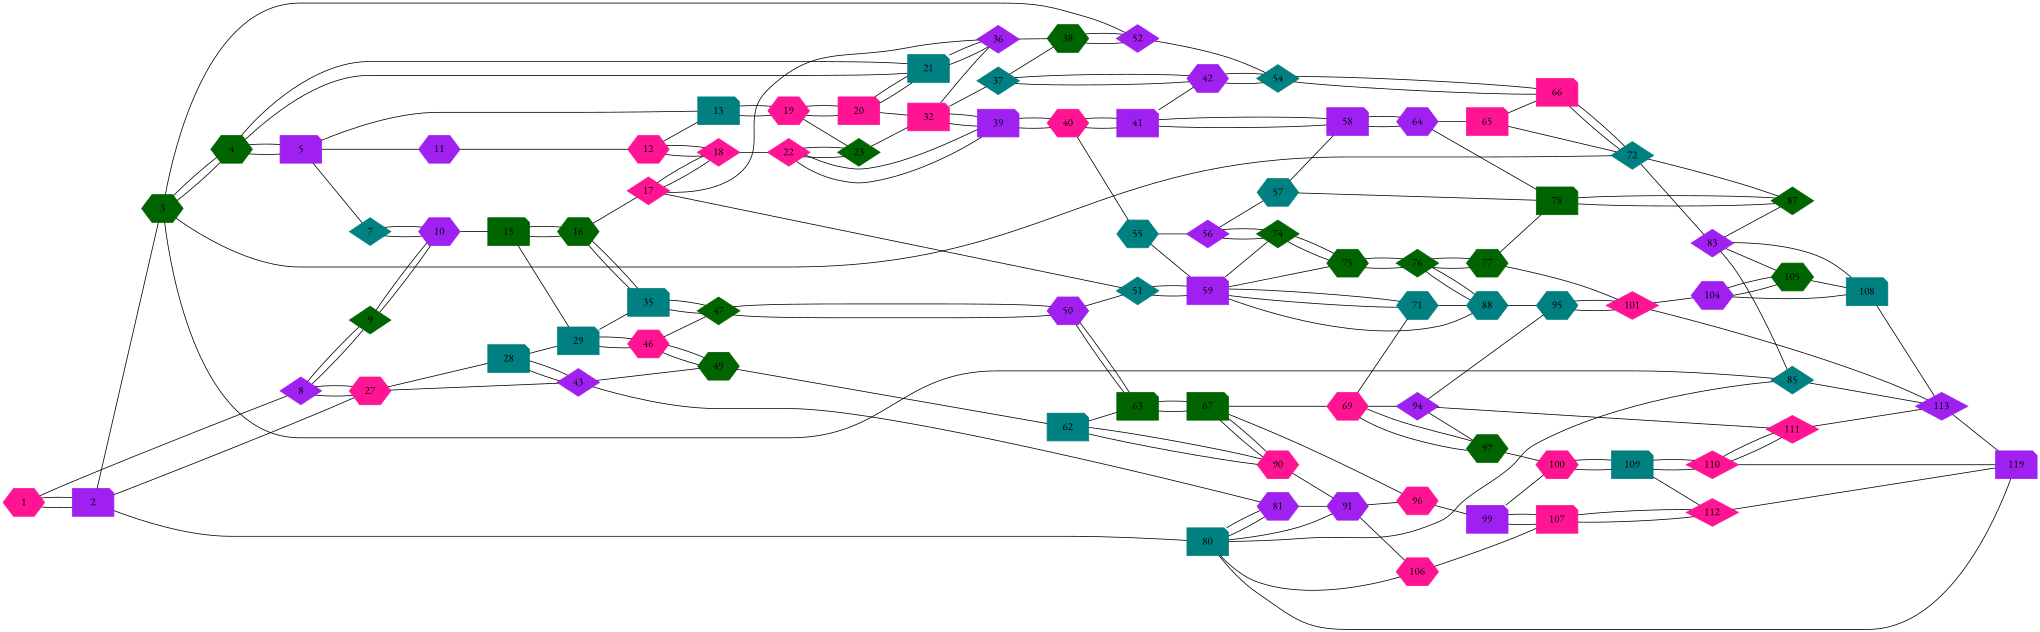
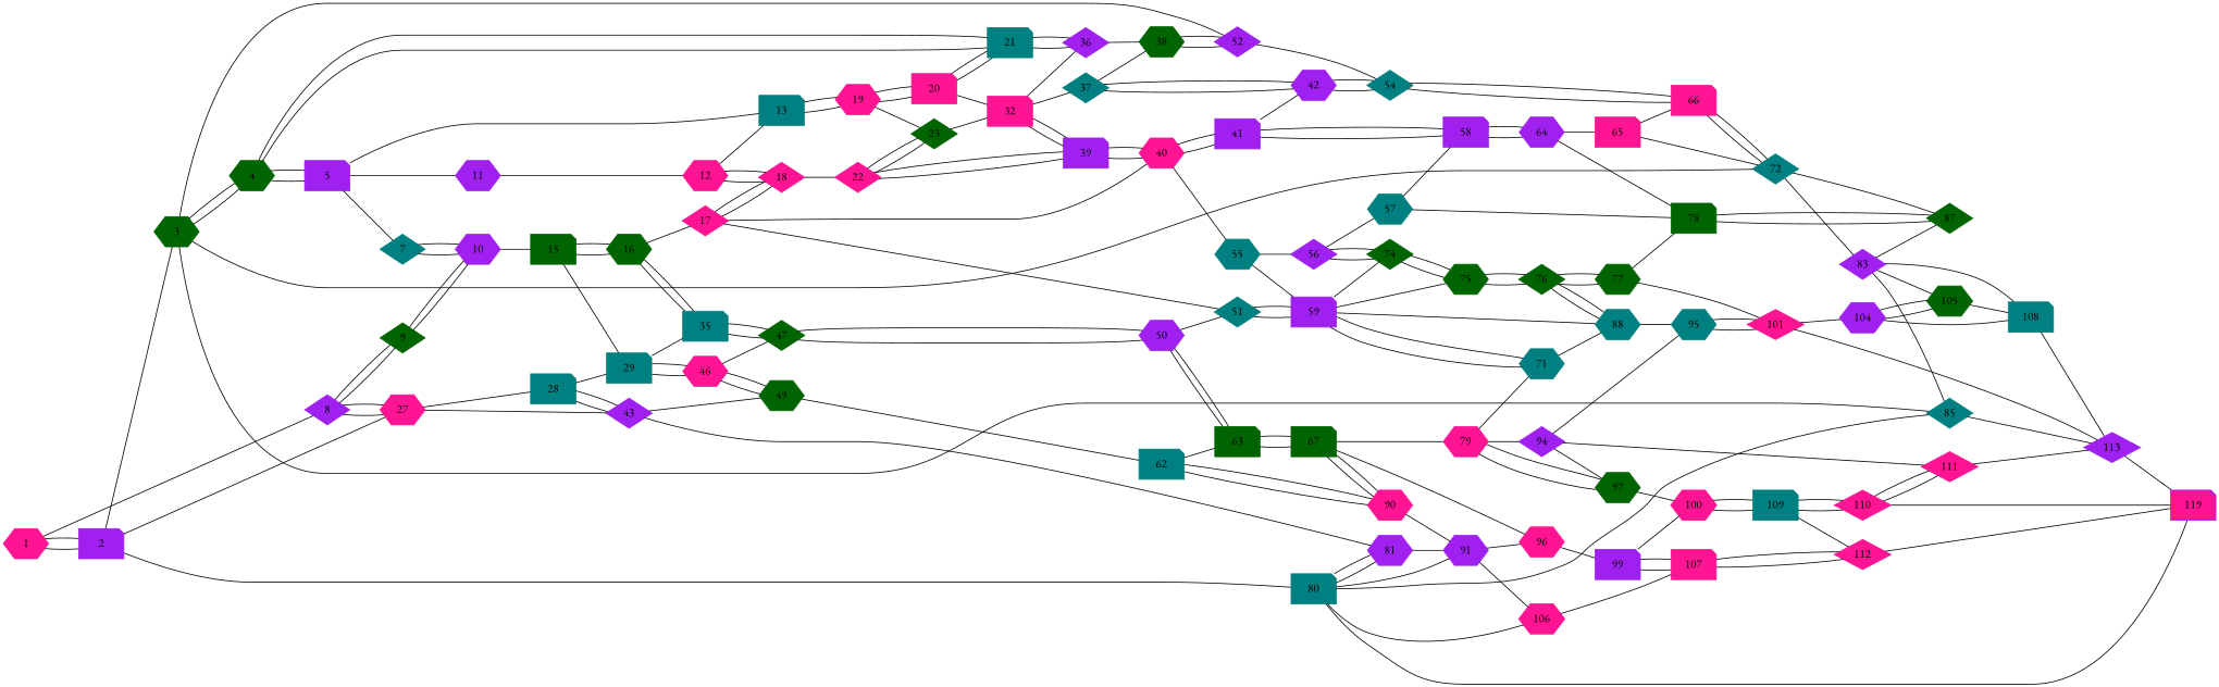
  graph {
    fontname="EB Garamond"
    rankdir=LR
    node [color=purple fontname="EB Garamond" shape=hexagon style=filled]
    edge [fontname="EB Garamond"]
    1 [color=deeppink]
    2 [shape=note]
    8 [shape=diamond]
    3 [color=darkgreen super="+53"]
    27 [color=deeppink super="+31"]
    80 [color=teal shape=note super="+117"]
    9 [color=darkgreen shape=diamond]
    4 [color=darkgreen]
    52 [shape=diamond]
    72 [color=teal shape=diamond super="+86+73"]
    85 [color=teal shape=diamond]
    28 [color=teal shape=note]
    43 [shape=diamond super="+48"]
    81
    91 [super="+92"]
    106 [color=deeppink]
-   119 [shape=note super="+124+120"]
+   119 [shape=note super="+124+120" fillcolor=deeppink]
    5 [shape=note super="+6"]
    21 [color=teal shape=note]
    54 [color=teal shape=diamond]
    83 [shape=diamond super="+103+84"]
    87 [color=darkgreen shape=diamond]
    113 [shape=diamond super="+114"]
    7 [color=teal shape=diamond]
    11
    13 [color=teal shape=note]
    36 [shape=diamond]
    10 [super="+14"]
    12 [color=deeppink]
    19 [color=deeppink super="+24"]
    15 [color=darkgreen shape=note super="+26"]
    16 [color=darkgreen]
    29 [color=teal shape=note super="+30"]
    18 [color=deeppink shape=diamond]
    22 [color=deeppink shape=diamond]
    20 [color=deeppink shape=note super="+25"]
    23 [color=darkgreen shape=diamond]
    17 [color=deeppink shape=diamond super="+44"]
    35 [color=teal shape=note]
    46 [color=deeppink]
    40 [color=deeppink super="+45"]
    51 [color=teal shape=diamond]
    47 [color=darkgreen shape=diamond]
    41 [shape=note]
    55 [color=teal]
    59 [shape=note super="+60"]
    39 [shape=note]
    32 [color=deeppink shape=note super="+33"]
    37 [color=teal shape=diamond]
    38 [color=darkgreen]
    49 [color=darkgreen]
    42
    50
    58 [shape=note]
    56 [shape=diamond]
    64
    66 [color=deeppink shape=note]
    62 [color=teal shape=note]
    63 [color=darkgreen shape=note]
    90 [color=deeppink]
    67 [color=darkgreen shape=note super="+68"]
    74 [color=darkgreen shape=diamond]
    71 [color=teal]
    75 [color=darkgreen]
    88 [color=teal super="+89"]
    57 [color=teal]
    78 [color=darkgreen shape=note super="+79"]
    65 [color=deeppink shape=note]
    76 [color=darkgreen shape=diamond]
    95 [color=teal]
-   69 [color=deeppink super="+70"]
+   69 [color=deeppink super="+70" label=79]
    96 [color=deeppink]
    94 [shape=diamond super="+98"]
    97 [color=darkgreen]
    99 [shape=note]
    111 [color=deeppink shape=diamond]
    100 [color=deeppink]
    105 [color=darkgreen]
    108 [color=teal shape=note super="+116"]
    77 [color=darkgreen]
    101 [color=deeppink shape=diamond super="+102"]
    104
    107 [color=deeppink shape=note]
    109 [color=teal shape=note]
    112 [color=deeppink shape=diamond]
    110 [color=deeppink shape=diamond]
    1 -- 2
    1 -- 2
    1 -- 8
    2 -- 3
    2 -- 27
    2 -- 80
    8 -- 27
    8 -- 27
    8 -- 9
    8 -- 9
    3 -- 4
    3 -- 4
    3 -- 52
    3 -- 72
    3 -- 85
    27 -- 28
    27 -- 43
    80 -- 85
    80 -- 81
    80 -- 81
    80 -- 91
    80 -- 106
    80 -- 119
    9 -- 10
    9 -- 10
    4 -- 5
    4 -- 5
    4 -- 21
    4 -- 21
    52 -- 54
    72 -- 83
    72 -- 87
    85 -- 113
    28 -- 43
    28 -- 43
    28 -- 29
    43 -- 81
    43 -- 49
    81 -- 91
    91 -- 106
    91 -- 96
    106 -- 107
    5 -- 7
    5 -- 11
    5 -- 13
    21 -- 36
    21 -- 36
    54 -- 66
    54 -- 66
    83 -- 85
    83 -- 87
    83 -- 105
    83 -- 108
    113 -- 119 [weight=2]
    7 -- 10
    7 -- 10
    11 -- 12
    13 -- 19
    13 -- 19
    36 -- 38
    10 -- 15
    12 -- 13
    12 -- 18
    12 -- 18
    19 -- 20 [weight=2]
    19 -- 20
    19 -- 23
    15 -- 16
    15 -- 16
    15 -- 29
    16 -- 17
    16 -- 35
    16 -- 35
    29 -- 35
    29 -- 46
    29 -- 46
    18 -- 22
    22 -- 23
    22 -- 23
    22 -- 39
    22 -- 39
    20 -- 21
    20 -- 21
    20 -- 32
    23 -- 32
    17 -- 18
    17 -- 18
-   17 -- 36
+   17 -- 40
    17 -- 51
    35 -- 47
    35 -- 47
    46 -- 47
    46 -- 49
    46 -- 49
    40 -- 41
    40 -- 41
    40 -- 55
    51 -- 59
    51 -- 59
    47 -- 50
    47 -- 50
    41 -- 42
    41 -- 58
    41 -- 58
    55 -- 59
    55 -- 56
    59 -- 74
    59 -- 71
    59 -- 71
    59 -- 75
    59 -- 88
    39 -- 40
    39 -- 40
    32 -- 36
    32 -- 39
    32 -- 39
    32 -- 37
    37 -- 38
    37 -- 42
    37 -- 42
    38 -- 52
    38 -- 52
    49 -- 62
    42 -- 54
    42 -- 54
    50 -- 51
    50 -- 63
    50 -- 63
    58 -- 64
    58 -- 64
    56 -- 74
    56 -- 74
    56 -- 57
    64 -- 78
    64 -- 65
    66 -- 72
    66 -- 72
    62 -- 63
    62 -- 90
    62 -- 90
    63 -- 67
    63 -- 67
    90 -- 91
    67 -- 90
    67 -- 90
    67 -- 69
    67 -- 96
    74 -- 75
    74 -- 75
    71 -- 88
    75 -- 76
    75 -- 76
    88 -- 95
    57 -- 58
    57 -- 78
    78 -- 87
    78 -- 87
    65 -- 72
    65 -- 66
    76 -- 88
    76 -- 88
    76 -- 77
    76 -- 77
    95 -- 101
    95 -- 101
    69 -- 71
    69 -- 94
    69 -- 97
    69 -- 97
    96 -- 99
    94 -- 95
    94 -- 97
    94 -- 111
    97 -- 100
    99 -- 100
    99 -- 107
    99 -- 107
    111 -- 113
    100 -- 109
    100 -- 109
    105 -- 108
    108 -- 113
    77 -- 78
    77 -- 101
    101 -- 113
    101 -- 104
    104 -- 105
    104 -- 105
    104 -- 108
    107 -- 112
    107 -- 112
    109 -- 112
    109 -- 110
    109 -- 110
    112 -- 119
    110 -- 119
    110 -- 111
    110 -- 111
  }
